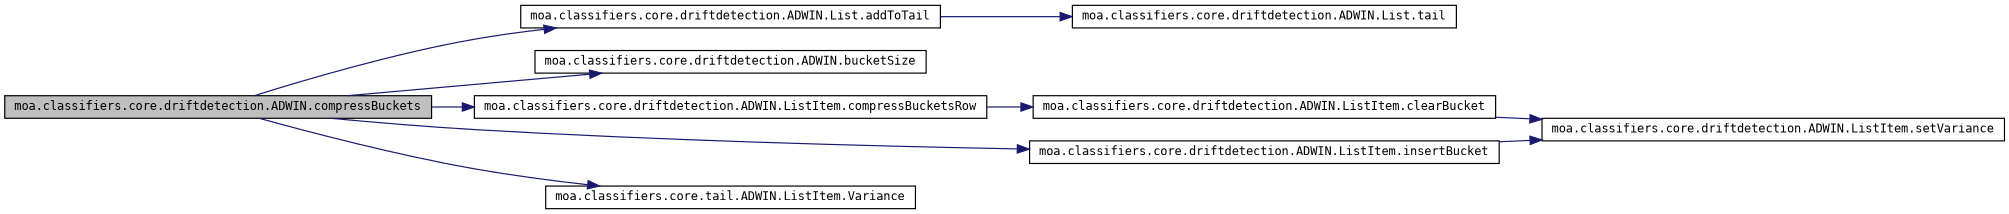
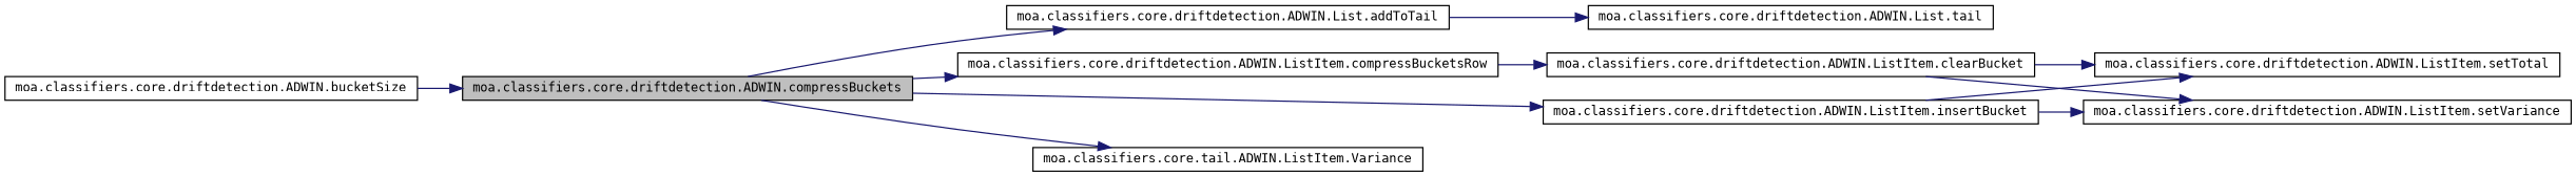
  digraph {
    fontname="DejaVu Sans Mono"
    rankdir=LR
    node [color=black fillcolor=white fontname="DejaVu Sans Mono" fontsize=10 shape=record style=filled]
    edge [color=midnightblue fontname="DejaVu Sans Mono" fontsize=10 labelfontname=Helvetica labelfontsize=10 style=solid]
    n1 [fillcolor=grey75 fontcolor=black height=0.2 label="moa.classifiers.core.driftdetection.ADWIN.compressBuckets" width=0.4]
    n2 [height=0.2 label="moa.classifiers.core.driftdetection.ADWIN.List.addToTail" width=0.4]
    n3 [height=0.2 label="moa.classifiers.core.driftdetection.ADWIN.bucketSize" width=0.4]
    n4 [height=0.2 label="moa.classifiers.core.driftdetection.ADWIN.ListItem.compressBucketsRow" width=0.4]
    n5 [height=0.2 label="moa.classifiers.core.driftdetection.ADWIN.ListItem.insertBucket" width=0.4]
    n6 [height=0.2 label="moa.classifiers.core.tail.ADWIN.ListItem.Variance" width=0.4]
    n7 [height=0.2 label="moa.classifiers.core.driftdetection.ADWIN.List.tail" width=0.4]
    n8 [height=0.2 label="moa.classifiers.core.driftdetection.ADWIN.ListItem.clearBucket" width=0.4]
+   n9 [height=0.2 label="moa.classifiers.core.driftdetection.ADWIN.ListItem.setTotal" width=0.4]
    n10 [height=0.2 label="moa.classifiers.core.driftdetection.ADWIN.ListItem.setVariance" width=0.4]
    n1 -> n2
-   n1 -> n3
+   n3 -> n1
    n1 -> n4
    n1 -> n5
    n1 -> n6
    n2 -> n7
    n4 -> n8
+   n5 -> n9
    n5 -> n10
+   n8 -> n9
    n8 -> n10
  }
